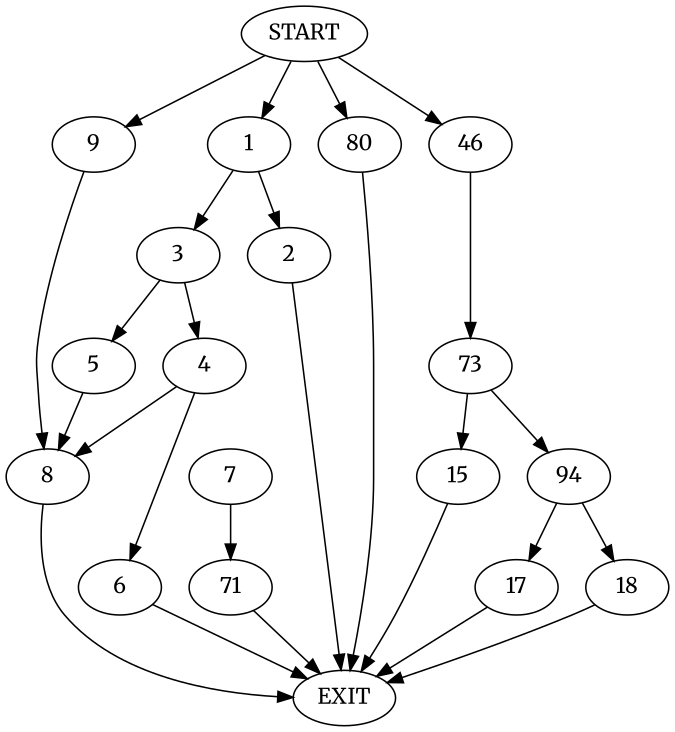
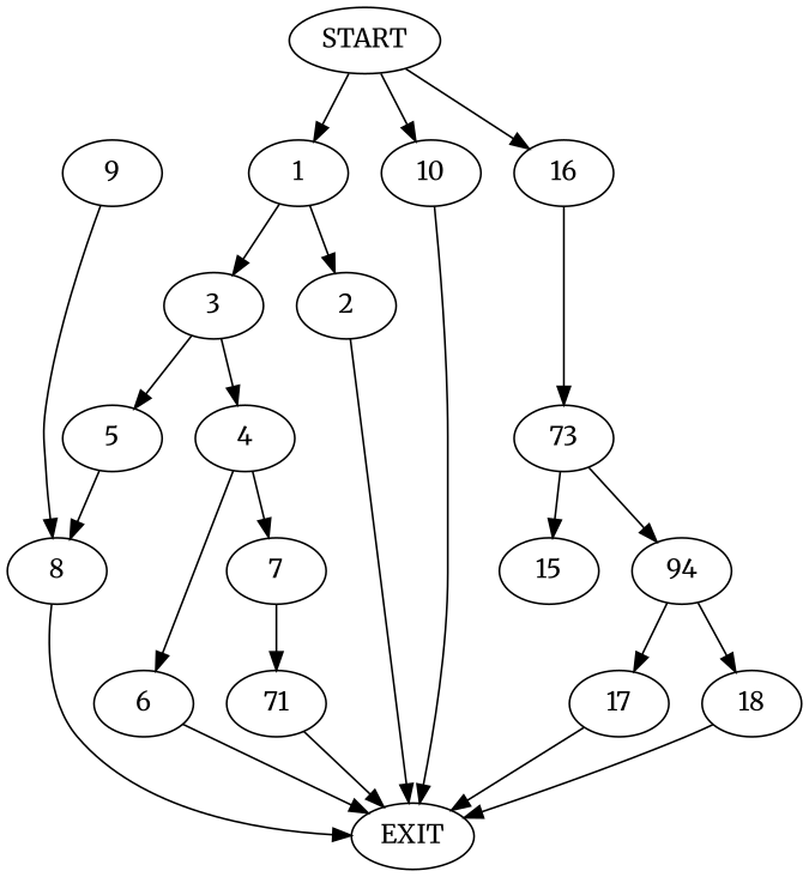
  digraph {
    fontname=Merriweather
    node [fontname=Merriweather]
    edge [fontname=Merriweather]
    n1 [label=START]
    1
    9
-   10 [label=80]
-   16 [label=46]
+   10
+   16
    2
    3
    8
    n9 [label=EXIT]
    n10 [label=73]
    4
    5
    6
    7
    n15 [label=71]
    n16 [label=94]
    15
    17
    18
    n1 -> 1
-   n1 -> 9
    n1 -> 10
    n1 -> 16
    1 -> 2
    1 -> 3
    9 -> 8
    10 -> n9
    16 -> n10
    2 -> n9
    3 -> 4
    3 -> 5
    8 -> n9
    n10 -> n16
    n10 -> 15
    4 -> 6
-   4 -> 8
+   4 -> 7
    5 -> 8
    6 -> n9
    7 -> n15
    n15 -> n9
    n16 -> 17
    n16 -> 18
-   15 -> n9
    17 -> n9
    18 -> n9
  }
